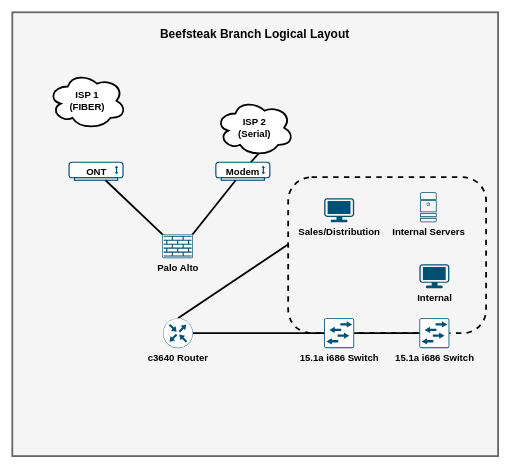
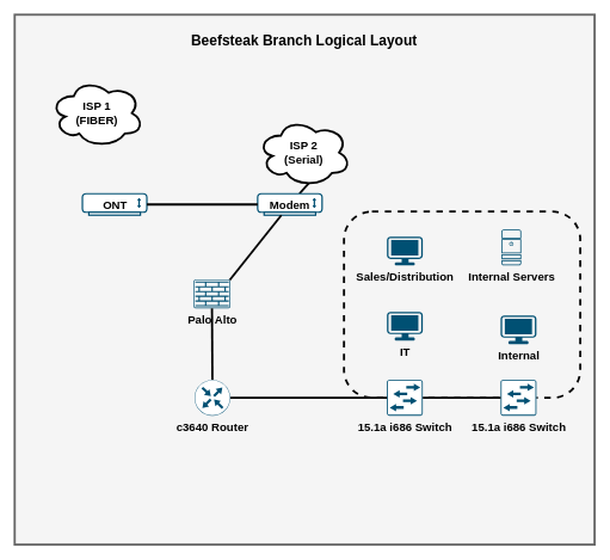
  <mxCell id="0" />
  <mxCell id="1" parent="0" />
  <mxCell id="2" value="" style="rounded=0;whiteSpace=wrap;html=1;fillColor=#f5f5f5;strokeColor=#666666;fontColor=#333333;strokeWidth=3;" vertex="1" parent="1"><mxGeometry x="20" y="20" width="810" height="740" as="geometry" /></mxCell>
- <mxCell id="3" value="&lt;div&gt;&lt;b&gt;&lt;font style=&quot;font-size: 16px;&quot;&gt;ISP 1&lt;/font&gt;&lt;/b&gt;&lt;/div&gt;&lt;div&gt;&lt;b&gt;&lt;font style=&quot;font-size: 16px;&quot;&gt;(FIBER)&lt;/font&gt;&lt;/b&gt;&lt;/div&gt;" style="ellipse;shape=cloud;whiteSpace=wrap;html=1;strokeWidth=3;" vertex="1" parent="1"><mxGeometry x="80" y="120" width="130" height="95" as="geometry" /></mxCell>
+ <mxCell id="3" value="&lt;div&gt;&lt;b&gt;&lt;font style=&quot;font-size: 16px;&quot;&gt;ISP 1&lt;/font&gt;&lt;/b&gt;&lt;/div&gt;&lt;div&gt;&lt;b&gt;&lt;font style=&quot;font-size: 16px;&quot;&gt;(FIBER)&lt;/font&gt;&lt;/b&gt;&lt;/div&gt;" style="ellipse;shape=cloud;whiteSpace=wrap;html=1;strokeWidth=3;" vertex="1" parent="1"><mxGeometry x="70" y="110" width="130" height="95" as="geometry" /></mxCell>
  <mxCell id="4" value="&lt;div&gt;&lt;b&gt;&lt;font style=&quot;font-size: 16px;&quot;&gt;ISP 2&lt;/font&gt;&lt;/b&gt;&lt;/div&gt;&lt;div&gt;&lt;b&gt;&lt;font style=&quot;font-size: 16px;&quot;&gt;(Serial)&lt;/font&gt;&lt;/b&gt;&lt;/div&gt;" style="ellipse;shape=cloud;whiteSpace=wrap;html=1;strokeWidth=3;" vertex="1" parent="1"><mxGeometry x="359.4" y="165" width="130" height="95" as="geometry" /></mxCell>
  <mxCell id="5" value="" style="endArrow=none;html=1;rounded=0;strokeWidth=3;entryX=0.55;entryY=0.95;entryDx=0;entryDy=0;entryPerimeter=0;" edge="1" parent="1" source="9" target="4"><mxGeometry width="50" height="50" relative="1" as="geometry"><mxPoint x="378.64" y="315.3" as="sourcePoint" /><mxPoint x="309" y="318" as="targetPoint" /></mxGeometry></mxCell>
  <mxCell id="6" value="&lt;b&gt;Palo Alto&lt;/b&gt;" style="sketch=0;points=[[0.015,0.015,0],[0.985,0.015,0],[0.985,0.985,0],[0.015,0.985,0],[0.25,0,0],[0.5,0,0],[0.75,0,0],[1,0.25,0],[1,0.5,0],[1,0.75,0],[0.75,1,0],[0.5,1,0],[0.25,1,0],[0,0.75,0],[0,0.5,0],[0,0.25,0]];verticalLabelPosition=bottom;html=1;verticalAlign=top;aspect=fixed;align=center;pointerEvents=1;shape=mxgraph.cisco19.rect;prIcon=firewall;fillColor=#FAFAFA;strokeColor=#005073;fontSize=16;" vertex="1" parent="1"><mxGeometry x="270" y="390" width="51.2" height="40" as="geometry" /></mxCell>
- <mxCell id="7" value="" style="endArrow=none;html=1;rounded=0;strokeWidth=3;exitX=0.5;exitY=0;exitDx=0;exitDy=0;exitPerimeter=0;" edge="1" parent="1" source="8" target="11"><mxGeometry width="50" height="50" relative="1" as="geometry"><mxPoint x="384" y="206" as="sourcePoint" /><mxPoint x="254" y="281" as="targetPoint" /></mxGeometry></mxCell>
+ <mxCell id="7" value="" style="endArrow=none;html=1;rounded=0;strokeWidth=3;exitX=0.5;exitY=0;exitDx=0;exitDy=0;exitPerimeter=0;entryX=0.5;entryY=1;entryDx=0;entryDy=0;entryPerimeter=0;" edge="1" parent="1" source="8" target="6"><mxGeometry width="50" height="50" relative="1" as="geometry"><mxPoint x="384" y="206" as="sourcePoint" /><mxPoint x="254" y="281" as="targetPoint" /></mxGeometry></mxCell>
  <mxCell id="8" value="&lt;font style=&quot;font-size: 16px;&quot;&gt;&lt;b&gt;c3640 Router&lt;/b&gt;&lt;/font&gt;" style="sketch=0;points=[[0.5,0,0],[1,0.5,0],[0.5,1,0],[0,0.5,0],[0.145,0.145,0],[0.856,0.145,0],[0.855,0.856,0],[0.145,0.855,0]];verticalLabelPosition=bottom;html=1;verticalAlign=top;aspect=fixed;align=center;pointerEvents=1;shape=mxgraph.cisco19.rect;prIcon=router;labelBackgroundColor=light-dark(#f5f5f5, #272727);fillColor=#FFFFFF;strokeColor=light-dark(#005073, #436697);" vertex="1" parent="1"><mxGeometry x="271.2" y="530" width="50" height="50" as="geometry" /></mxCell>
  <mxCell id="9" value="&lt;span style=&quot;color: rgb(0, 0, 0);&quot;&gt;&lt;font style=&quot;font-size: 16px;&quot;&gt;&lt;b&gt;Modem&lt;/b&gt;&lt;/font&gt;&lt;/span&gt;" style="fontColor=#0066CC;verticalAlign=middle;verticalLabelPosition=middle;labelPosition=center;align=center;html=1;outlineConnect=0;fillColor=#FFFFFF;strokeColor=light-dark(#005073, #7d9cc6);gradientColor=none;gradientDirection=north;strokeWidth=2;shape=mxgraph.networks.modem;" vertex="1" parent="1"><mxGeometry x="359.4" y="270" width="90" height="30" as="geometry" /></mxCell>
  <mxCell id="10" value="" style="rounded=1;whiteSpace=wrap;html=1;dashed=1;fillColor=#f5f5f5;fontColor=#333333;strokeColor=#000000;fontSize=12;strokeWidth=3;" vertex="1" parent="1"><mxGeometry x="480" y="295" width="330" height="260" as="geometry" /></mxCell>
  <mxCell id="11" value="&lt;div&gt;&lt;font style=&quot;font-size: 16px;&quot;&gt;&lt;b&gt;Sales/Distribution&lt;/b&gt;&lt;/font&gt;&lt;/div&gt;" style="points=[[0.03,0.03,0],[0.5,0,0],[0.97,0.03,0],[1,0.4,0],[0.97,0.745,0],[0.5,1,0],[0.03,0.745,0],[0,0.4,0]];verticalLabelPosition=bottom;sketch=0;html=1;verticalAlign=top;aspect=fixed;align=center;pointerEvents=1;shape=mxgraph.cisco19.workstation;fillColor=light-dark(#005073, #7d9cc6);strokeColor=light-dark(#FFFFFF,#436697);" vertex="1" parent="1"><mxGeometry x="540" y="330" width="50" height="40" as="geometry" /></mxCell>
+ <mxCell id="12" value="&lt;font style=&quot;font-size: 16px;&quot;&gt;&lt;b&gt;IT&lt;/b&gt;&lt;/font&gt;" style="points=[[0.03,0.03,0],[0.5,0,0],[0.97,0.03,0],[1,0.4,0],[0.97,0.745,0],[0.5,1,0],[0.03,0.745,0],[0,0.4,0]];verticalLabelPosition=bottom;sketch=0;html=1;verticalAlign=top;aspect=fixed;align=center;pointerEvents=1;shape=mxgraph.cisco19.workstation;fillColor=light-dark(#005073, #7d9cc6);strokeColor=light-dark(#FFFFFF,#436697);" vertex="1" parent="1"><mxGeometry x="540" y="435" width="50" height="40" as="geometry" /></mxCell>
  <mxCell id="13" value="&lt;div&gt;&lt;font style=&quot;font-size: 16px;&quot;&gt;&lt;b&gt;Internal&lt;/b&gt;&lt;/font&gt;&lt;/div&gt;" style="points=[[0.03,0.03,0],[0.5,0,0],[0.97,0.03,0],[1,0.4,0],[0.97,0.745,0],[0.5,1,0],[0.03,0.745,0],[0,0.4,0]];verticalLabelPosition=bottom;sketch=0;html=1;verticalAlign=top;aspect=fixed;align=center;pointerEvents=1;shape=mxgraph.cisco19.workstation;fillColor=light-dark(#005073, #7d9cc6);strokeColor=light-dark(#FFFFFF,#436697);" vertex="1" parent="1"><mxGeometry x="698.75" y="440" width="50" height="40" as="geometry" /></mxCell>
  <mxCell id="14" value="&lt;font style=&quot;font-size: 16px;&quot;&gt;&lt;b&gt;Internal &lt;/b&gt;&lt;/font&gt;&lt;font style=&quot;font-size: 16px;&quot;&gt;&lt;b&gt;&lt;font&gt;Server&lt;/font&gt;s&lt;/b&gt;&lt;/font&gt;" style="sketch=0;points=[[0.015,0.015,0],[0.985,0.015,0],[0.985,0.985,0],[0.015,0.985,0],[0.25,0,0],[0.5,0,0],[0.75,0,0],[1,0.25,0],[1,0.5,0],[1,0.75,0],[0.75,1,0],[0.5,1,0],[0.25,1,0],[0,0.75,0],[0,0.5,0],[0,0.25,0]];verticalLabelPosition=bottom;html=1;verticalAlign=top;aspect=fixed;align=center;pointerEvents=1;shape=mxgraph.cisco19.server;fillColor=light-dark(#005073, #7d9cc6);strokeColor=light-dark(#FFFFFF,#436697);" vertex="1" parent="1"><mxGeometry x="700" y="320" width="27.5" height="50" as="geometry" /></mxCell>
  <mxCell id="15" value="&lt;span style=&quot;color: rgb(0, 0, 0);&quot;&gt;&lt;b&gt;&lt;font style=&quot;font-size: 16px;&quot;&gt;ONT&lt;/font&gt;&lt;/b&gt;&lt;/span&gt;" style="fontColor=#0066CC;verticalAlign=middle;verticalLabelPosition=middle;labelPosition=center;align=center;html=1;outlineConnect=0;fillColor=#FFFFFF;strokeColor=light-dark(#005073, #7d9cc6);gradientColor=none;gradientDirection=north;strokeWidth=2;shape=mxgraph.networks.modem;" vertex="1" parent="1"><mxGeometry x="114.6" y="270" width="90" height="30" as="geometry" /></mxCell>
  <mxCell id="16" value="" style="endArrow=none;html=1;rounded=0;strokeWidth=3;entryX=0.985;entryY=0.015;entryDx=0;entryDy=0;entryPerimeter=0;" edge="1" parent="1" source="9" target="6"><mxGeometry width="50" height="50" relative="1" as="geometry"><mxPoint x="442" y="332" as="sourcePoint" /><mxPoint x="422" y="210" as="targetPoint" /></mxGeometry></mxCell>
- <mxCell id="17" value="" style="endArrow=none;html=1;rounded=0;strokeWidth=3;entryX=0.015;entryY=0.015;entryDx=0;entryDy=0;entryPerimeter=0;" edge="1" parent="1" source="15" target="6"><mxGeometry width="50" height="50" relative="1" as="geometry"><mxPoint x="442" y="362" as="sourcePoint" /><mxPoint x="427" y="435" as="targetPoint" /></mxGeometry></mxCell>
+ <mxCell id="17" value="" style="endArrow=none;html=1;rounded=0;strokeWidth=3;" edge="1" parent="1" source="15" target="9"><mxGeometry width="50" height="50" relative="1" as="geometry"><mxPoint x="442" y="362" as="sourcePoint" /><mxPoint x="427" y="435" as="targetPoint" /></mxGeometry></mxCell>
  <mxCell id="18" value="&lt;font style=&quot;font-size: 20px;&quot;&gt;&lt;b&gt;Beefsteak Branch Logical Layout&lt;/b&gt;&lt;/font&gt;" style="text;html=1;align=center;verticalAlign=middle;whiteSpace=wrap;rounded=0;" vertex="1" parent="1"><mxGeometry x="241.9" y="40" width="365" height="30" as="geometry" /></mxCell>
  <mxCell id="19" value="&lt;font style=&quot;font-size: 16px;&quot;&gt;&lt;b&gt;15.1a i686 Switch&lt;/b&gt;&lt;/font&gt;" style="sketch=0;points=[[0.015,0.015,0],[0.985,0.015,0],[0.985,0.985,0],[0.015,0.985,0],[0.25,0,0],[0.5,0,0],[0.75,0,0],[1,0.25,0],[1,0.5,0],[1,0.75,0],[0.75,1,0],[0.5,1,0],[0.25,1,0],[0,0.75,0],[0,0.5,0],[0,0.25,0]];verticalLabelPosition=bottom;html=1;verticalAlign=top;aspect=fixed;align=center;pointerEvents=1;shape=mxgraph.cisco19.rect;prIcon=l2_switch;labelBackgroundColor=light-dark(#f5f5f5, #141414);fillColor=#FFFFFF;strokeColor=light-dark(#005073, #436697);" vertex="1" parent="1"><mxGeometry x="540" y="530" width="50" height="50" as="geometry" /></mxCell>
  <mxCell id="20" value="&lt;font style=&quot;font-size: 16px;&quot;&gt;&lt;b&gt;15.1a i686 Switch&lt;/b&gt;&lt;/font&gt;" style="sketch=0;points=[[0.015,0.015,0],[0.985,0.015,0],[0.985,0.985,0],[0.015,0.985,0],[0.25,0,0],[0.5,0,0],[0.75,0,0],[1,0.25,0],[1,0.5,0],[1,0.75,0],[0.75,1,0],[0.5,1,0],[0.25,1,0],[0,0.75,0],[0,0.5,0],[0,0.25,0]];verticalLabelPosition=bottom;html=1;verticalAlign=top;aspect=fixed;align=center;pointerEvents=1;shape=mxgraph.cisco19.rect;prIcon=l2_switch;fillColor=#FFFFFF;strokeColor=light-dark(#005073, #436697);" vertex="1" parent="1"><mxGeometry x="698.75" y="530" width="50" height="50" as="geometry" /></mxCell>
  <mxCell id="21" value="" style="endArrow=none;html=1;rounded=0;strokeWidth=3;exitX=0;exitY=0.5;exitDx=0;exitDy=0;exitPerimeter=0;entryX=1;entryY=0.5;entryDx=0;entryDy=0;entryPerimeter=0;" parent="1" source="20" target="19" edge="1"><mxGeometry width="50" height="50" relative="1" as="geometry"><mxPoint x="399" y="580" as="sourcePoint" /><mxPoint x="399" y="503" as="targetPoint" /></mxGeometry></mxCell>
  <mxCell id="22" value="" style="endArrow=none;html=1;rounded=0;strokeWidth=3;exitX=0;exitY=0.5;exitDx=0;exitDy=0;exitPerimeter=0;entryX=1;entryY=0.5;entryDx=0;entryDy=0;entryPerimeter=0;" edge="1" parent="1" source="19" target="8"><mxGeometry width="50" height="50" relative="1" as="geometry"><mxPoint x="415" y="660" as="sourcePoint" /><mxPoint x="430" y="650" as="targetPoint" /></mxGeometry></mxCell>
